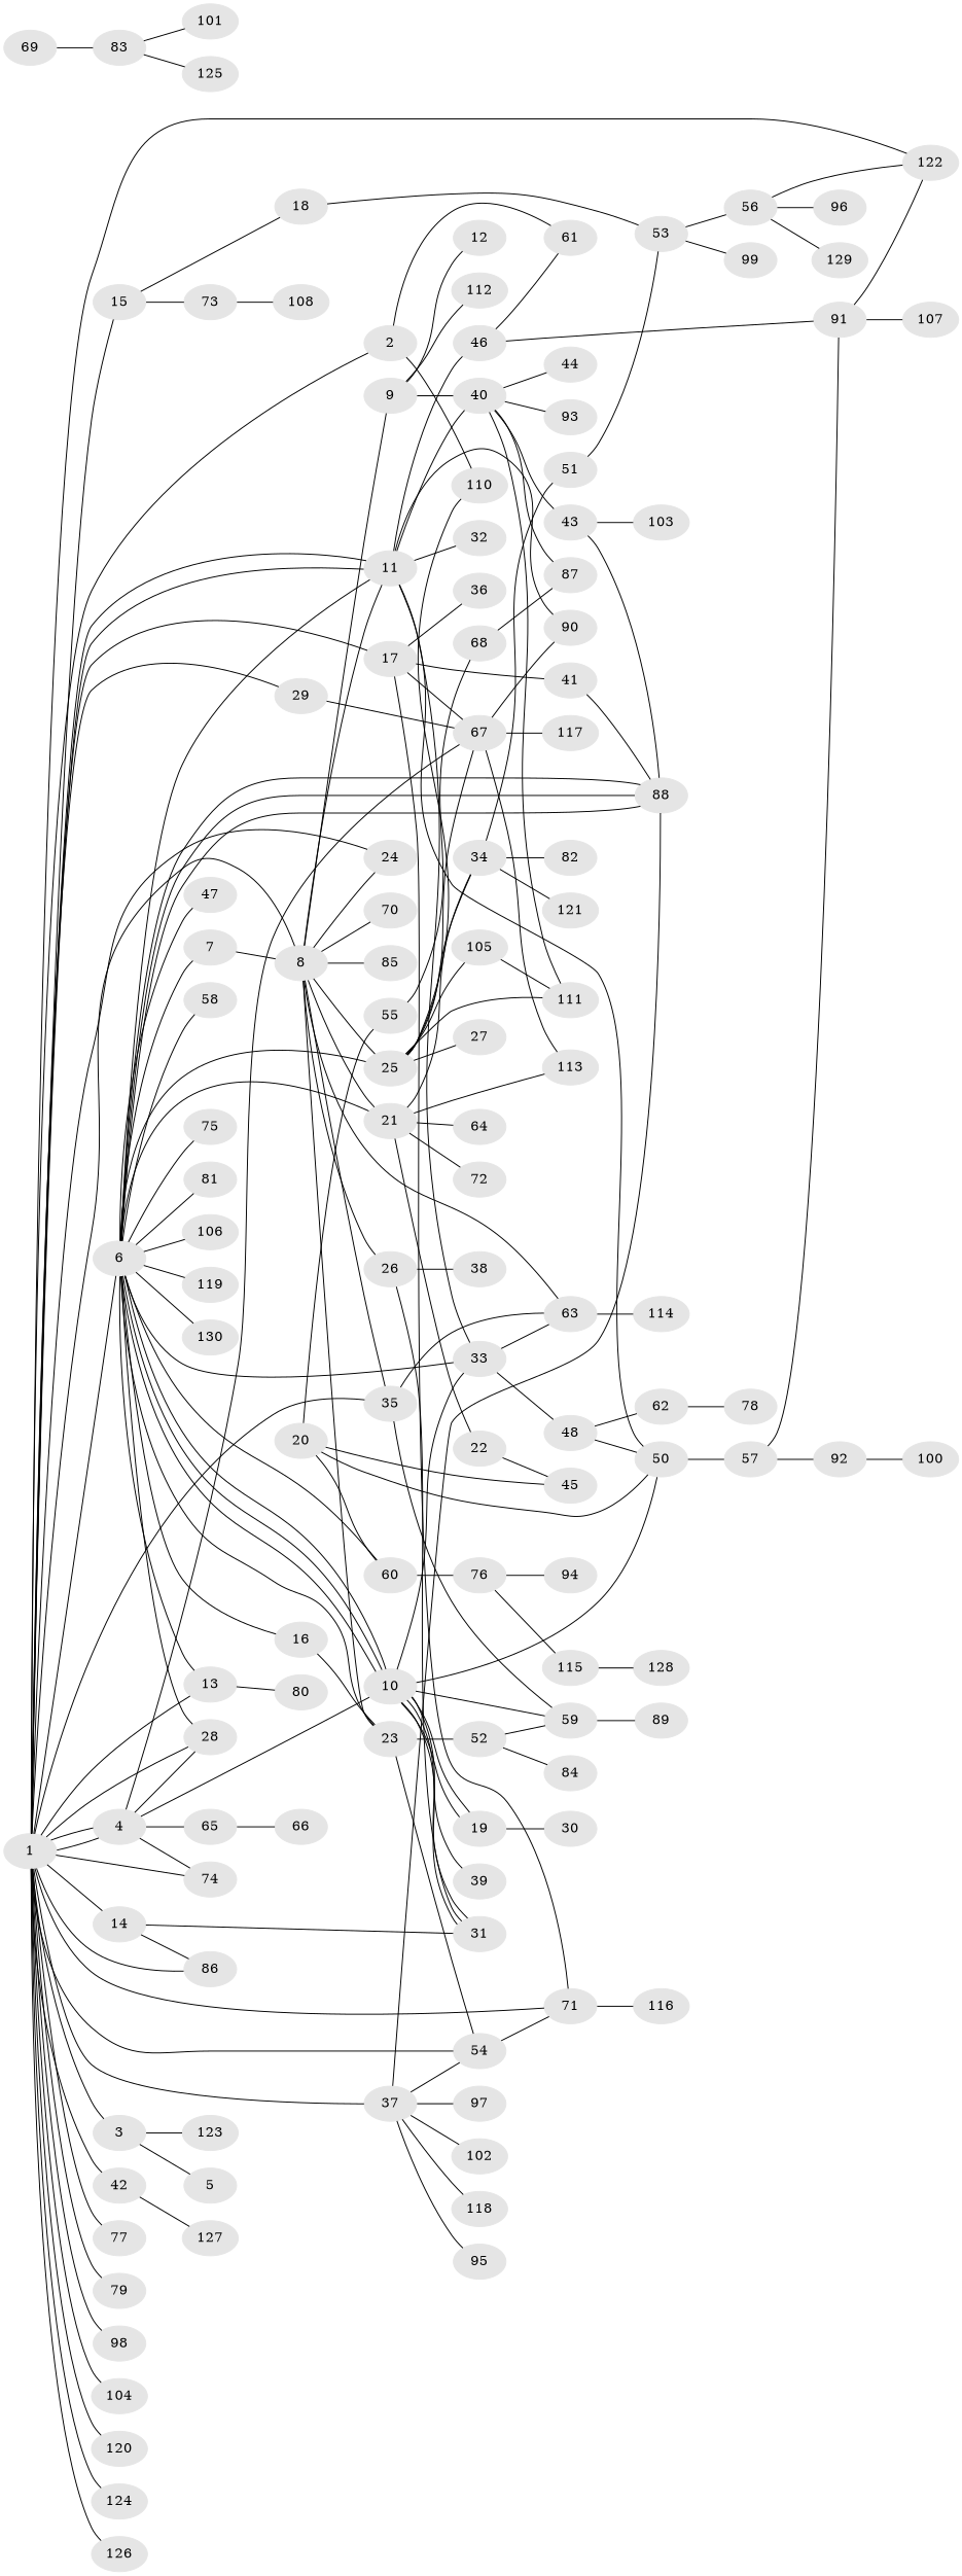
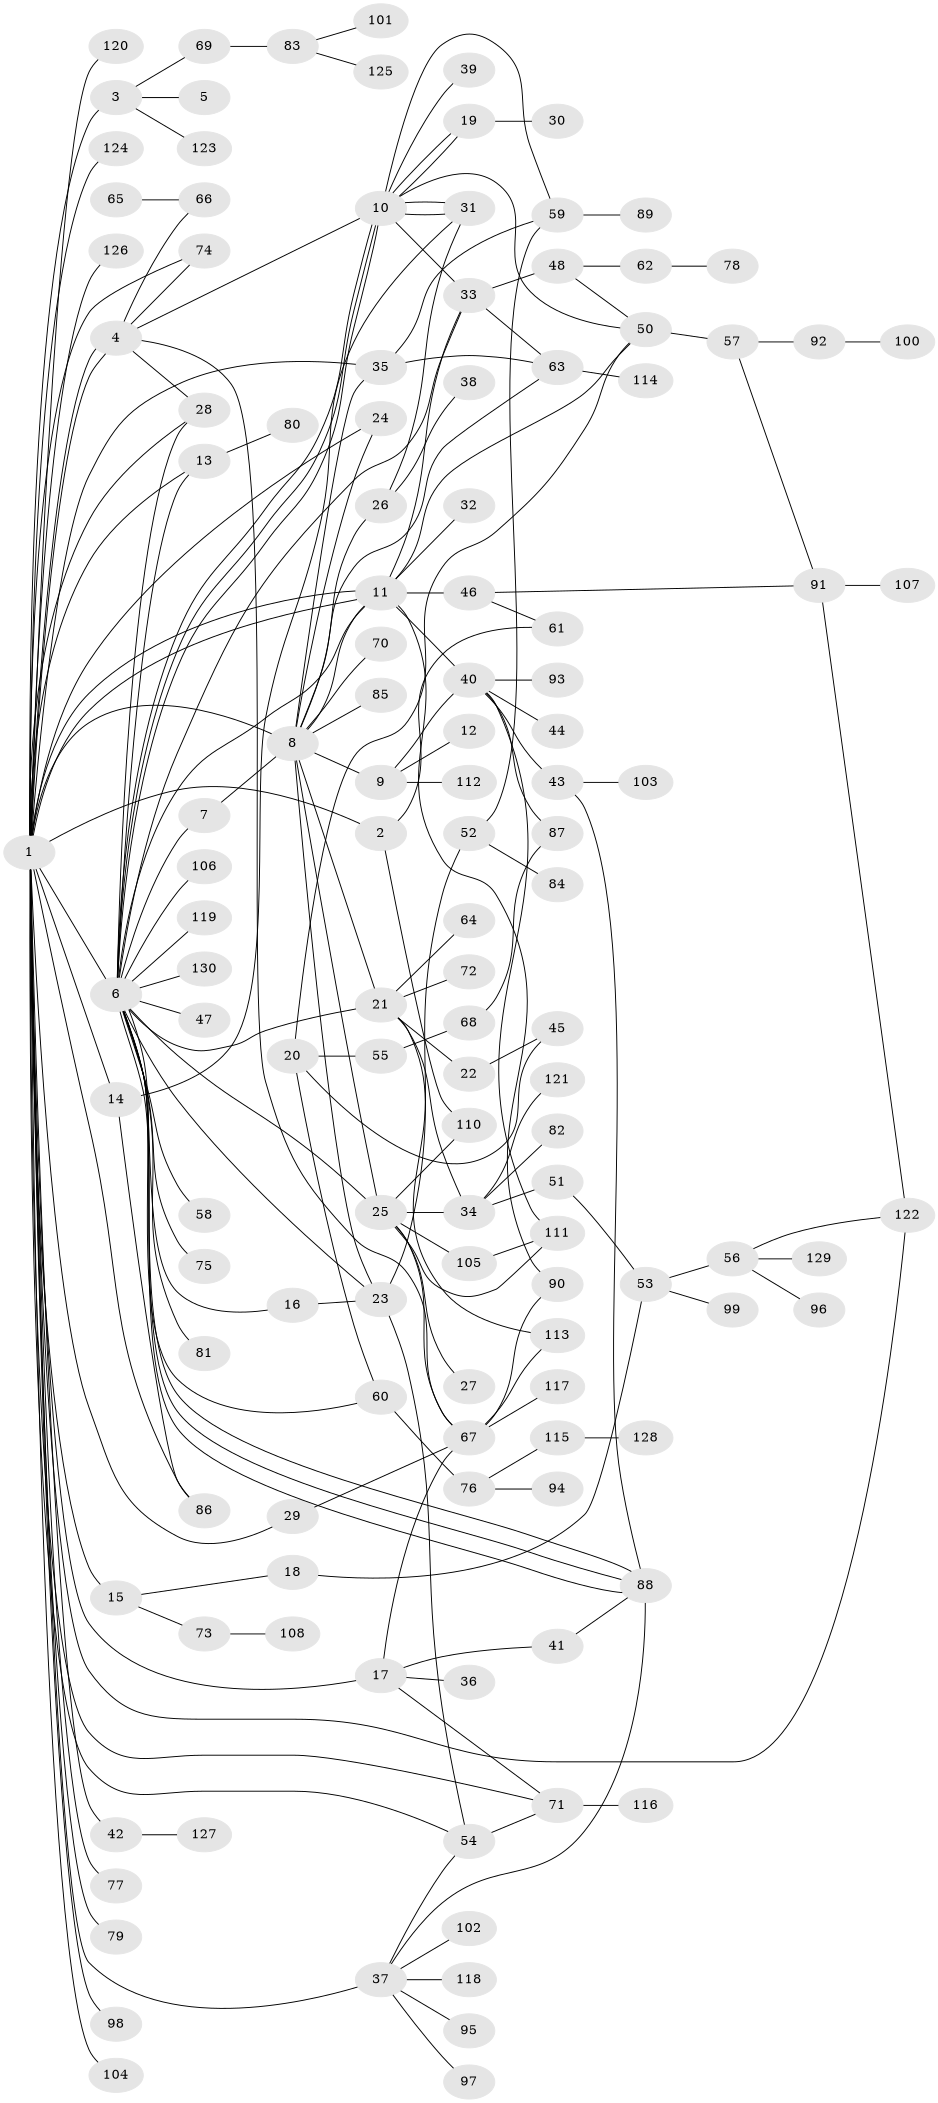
  graph {
    rankdir=LR
    node [color=gray90 style=filled]
    1
    2
    3
    4
    6
    8
    11
    13
    14
    15
    17
    24
    28
    29
    35
    37
    42
    54
    71
    74
    77
    79
    86
    98
    104
    120
    122
    124
    126
    61
    110
    5
    69
    123
    10
    65
    67
    7
    16
    21
    25
    33
    47
    58
    60
    75
    81
    88
    106
    119
    130
    23
    9
    26
    63
    70
    85
    40
    50
    32
    46
    90
    80
    31
    18
    73
    36
    41
    59
    95
    97
    102
    118
    127
    116
    83
    19
    39
    66
    113
    117
    20
    45
    55
    22
    34
    64
    72
    27
    105
    111
    48
    76
    12
    112
    52
    38
    114
    43
    44
    87
    93
    30
    57
    89
    91
    53
    108
    56
    99
    68
    51
    82
    121
    84
    62
    103
    107
    78
    92
    96
    129
    100
    94
    115
    101
    125
    128
    1 -- 2
    1 -- 3
    1 -- 4
    1 -- 4
    1 -- 6
    1 -- 8
    1 -- 11
    1 -- 11
    1 -- 13
    1 -- 14
    1 -- 15
    1 -- 17
    1 -- 24
    1 -- 28
    1 -- 29
    1 -- 35
    1 -- 37
    1 -- 42
    1 -- 54
    1 -- 71
    1 -- 74
    1 -- 77
    1 -- 79
    1 -- 86
    1 -- 98
    1 -- 104
    1 -- 120
    1 -- 122
    1 -- 124
    1 -- 126
    2 -- 61
    2 -- 110
    3 -- 5
+   3 -- 69
    3 -- 123
    4 -- 28
    4 -- 74
    4 -- 10
-   4 -- 65
+   4 -- 66
    4 -- 67
    6 -- 11
    6 -- 13
    6 -- 28
    6 -- 10
    6 -- 10
    6 -- 10
    6 -- 7
    6 -- 16
    6 -- 21
    6 -- 25
    6 -- 33
    6 -- 47
    6 -- 58
    6 -- 60
    6 -- 75
    6 -- 81
    6 -- 88
    6 -- 88
    6 -- 88
    6 -- 106
    6 -- 119
    6 -- 130
    6 -- 23
    8 -- 11
    8 -- 24
    8 -- 35
    8 -- 21
    8 -- 25
    8 -- 23
    8 -- 9
    8 -- 26
    8 -- 63
    8 -- 70
    8 -- 85
    11 -- 33
    11 -- 40
    11 -- 50
    11 -- 32
    11 -- 46
    11 -- 90
    13 -- 80
    14 -- 86
    14 -- 31
    15 -- 18
    15 -- 73
    17 -- 71
    17 -- 67
    17 -- 36
    17 -- 41
    29 -- 67
    35 -- 63
    35 -- 59
    37 -- 54
    37 -- 88
    37 -- 95
    37 -- 97
    37 -- 102
    37 -- 118
    42 -- 127
    54 -- 71
    71 -- 116
    69 -- 83
    10 -- 33
    10 -- 50
    10 -- 31
    10 -- 31
    10 -- 59
    10 -- 19
    10 -- 19
    10 -- 39
    65 -- 66
    67 -- 90
    67 -- 113
    67 -- 117
    7 -- 8
    16 -- 23
    21 -- 113
    21 -- 22
    21 -- 34
    21 -- 64
    21 -- 72
    25 -- 110
    25 -- 67
    25 -- 34
    25 -- 27
    25 -- 105
    25 -- 111
    33 -- 63
    33 -- 48
    60 -- 76
    23 -- 54
    23 -- 52
    9 -- 40
    9 -- 12
    9 -- 112
    26 -- 31
    26 -- 38
    63 -- 114
    40 -- 111
    40 -- 43
    40 -- 44
    40 -- 87
    40 -- 93
    50 -- 57
    46 -- 61
    46 -- 91
    18 -- 53
    73 -- 108
    41 -- 88
    59 -- 89
    83 -- 101
    83 -- 125
    19 -- 30
    20 -- 60
    20 -- 50
    20 -- 45
    20 -- 55
    55 -- 68
    22 -- 45
    34 -- 51
    34 -- 82
    34 -- 121
    105 -- 111
    48 -- 50
    48 -- 62
    76 -- 94
    76 -- 115
    52 -- 59
    52 -- 84
    43 -- 88
    43 -- 103
    57 -- 91
    57 -- 92
    91 -- 122
    91 -- 107
    53 -- 56
    53 -- 99
    56 -- 122
    56 -- 96
    56 -- 129
    68 -- 87
    51 -- 53
    62 -- 78
    92 -- 100
    115 -- 128
  }
